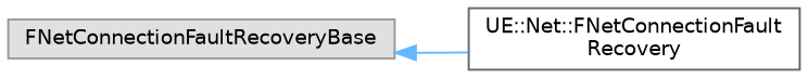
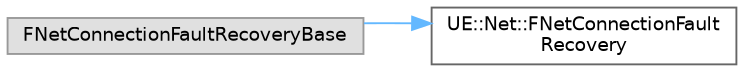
  digraph {
    rankdir=LR
    node [fontname=Helvetica fontsize=10 shape=box style=filled]
    n1 [color=grey60 fillcolor="#E0E0E0" height=0.2 label=FNetConnectionFaultRecoveryBase width=0.4]
    n2 [color=grey40 fillcolor=white height=0.2 label="UE::Net::FNetConnectionFault\lRecovery" width=0.4]
-   n1 -> n2 [color=steelblue1 dir=back fontname=Helvetica fontsize=10 labelfontname=Helvetica labelfontsize=10 style=solid]
+   n2 -> n1 [color=steelblue1 dir=back fontname=Helvetica fontsize=10 labelfontname=Helvetica labelfontsize=10 style=solid]
  }
